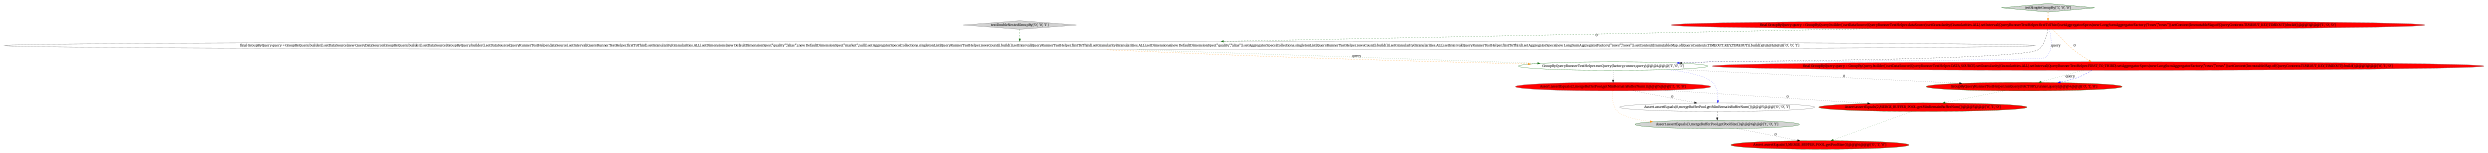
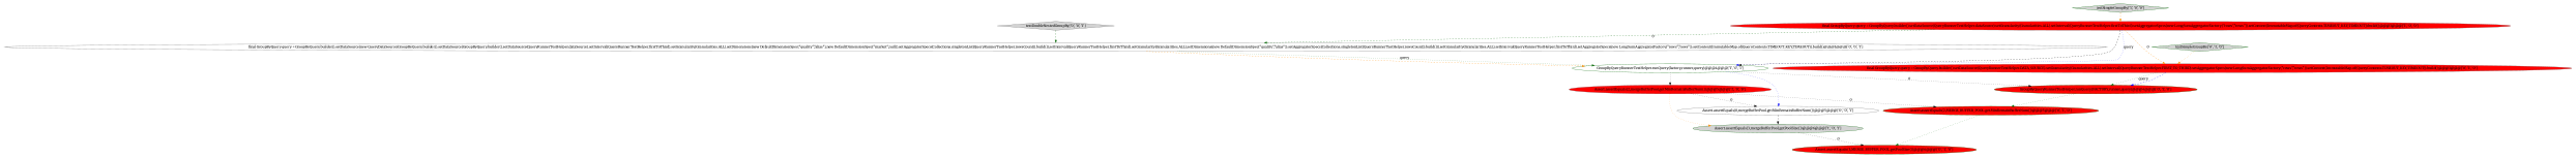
  digraph {
    fontname=Merriweather
    node [fillcolor=red shape=ellipse style=filled color=darkgreen fontname=Merriweather]
    edge [style=dotted color=black fontname=Merriweather]
    n1 [fillcolor=lightgray label="testSimpleGroupBy['1', '0', '0']" shape=diamond]
    n2 [label="final GroupByQuery query = GroupByQuery.builder().setDataSource(QueryRunnerTestHelper.dataSource).setGranularity(Granularities.ALL).setInterval(QueryRunnerTestHelper.firstToThird).setAggregatorSpecs(new LongSumAggregatorFactory(\"rows\",\"rows\")).setContext(ImmutableMap.of(QueryContexts.TIMEOUT_KEY,TIMEOUT)).build()@@@3@@@['1', '0', '0']" color=gray40]
    n3 [label="Assert.assertEquals(2,mergeBufferPool.getMinRemainBufferNum())@@@5@@@['1', '0', '0']" color=gray40]
    n4 [fillcolor=white label="Assert.assertEquals(0,mergeBufferPool.getMinRemainBufferNum())@@@5@@@['0', '0', '1']" color=gray40]
    n5 [fillcolor=lightgray label="Assert.assertEquals(3,mergeBufferPool.getPoolSize())@@@6@@@['1', '0', '1']"]
    n6 [label="Assert.assertEquals(2,MERGE_BUFFER_POOL.getMinRemainBufferNum())@@@5@@@['0', '1', '0']"]
    n7 [label="GroupByQueryRunnerTestHelper.runQuery(FACTORY,runner,query)@@@4@@@['0', '1', '0']"]
    n8 [fillcolor=lightgray label="testDoubleNestedGroupBy['0', '0', '1']" shape=diamond color=gray40]
    n9 [fillcolor=white label="final GroupByQuery query = GroupByQuery.builder().setDataSource(new QueryDataSource(GroupByQuery.builder().setDataSource(GroupByQuery.builder().setDataSource(QueryRunnerTestHelper.dataSource).setInterval(QueryRunnerTestHelper.firstToThird).setGranularity(Granularities.ALL).setDimensions(new DefaultDimensionSpec(\"quality\",\"alias\"),new DefaultDimensionSpec(\"market\",null)).setAggregatorSpecs(Collections.singletonList(QueryRunnerTestHelper.rowsCount)).build()).setInterval(QueryRunnerTestHelper.firstToThird).setGranularity(Granularities.ALL).setDimensions(new DefaultDimensionSpec(\"quality\",\"alias\")).setAggregatorSpecs(Collections.singletonList(QueryRunnerTestHelper.rowsCount)).build())).setGranularity(Granularities.ALL).setInterval(QueryRunnerTestHelper.firstToThird).setAggregatorSpecs(new LongSumAggregatorFactory(\"rows\",\"rows\")).setContext(ImmutableMap.of(QueryContexts.TIMEOUT_KEY,TIMEOUT)).build()@@@3@@@['0', '0', '1']" color=gray40]
    n10 [fillcolor=white label="GroupByQueryRunnerTestHelper.runQuery(factory,runner,query)@@@4@@@['1', '0', '1']"]
    n11 [label="Assert.assertEquals(3,MERGE_BUFFER_POOL.getPoolSize())@@@6@@@['0', '1', '0']"]
+   n12 [fillcolor=lightgray label="testSimpleGroupBy['0', '1', '0']" shape=diamond]
    n13 [label="final GroupByQuery query = GroupByQuery.builder().setDataSource(QueryRunnerTestHelper.DATA_SOURCE).setGranularity(Granularities.ALL).setInterval(QueryRunnerTestHelper.FIRST_TO_THIRD).setAggregatorSpecs(new LongSumAggregatorFactory(\"rows\",\"rows\")).setContext(ImmutableMap.of(QueryContexts.TIMEOUT_KEY,TIMEOUT)).build()@@@3@@@['0', '1', '0']" color=gray40]
    n1 -> n2 [style=dashed color=darkorange]
    n2 -> n9 [label=0 style=dashed color=darkgreen]
    n2 -> n10 [label=query color=blue]
    n2 -> n10 [style=dashed]
    n2 -> n13 [label=0 style=dashed color=darkorange]
    n3 -> n4 [label=0]
    n3 -> n5 [color=darkorange]
    n3 -> n6 [label=0]
    n4 -> n5 [style=dashed]
    n5 -> n11 [label=0]
    n6 -> n11 [color=darkgreen]
    n7 -> n6 [color=darkgreen]
    n8 -> n9 [style=dashed color=darkgreen]
    n9 -> n10 [style=dashed color=darkorange]
    n9 -> n10 [label=query color=darkgreen]
    n10 -> n3
    n10 -> n4 [color=blue]
    n10 -> n7 [label=0]
+   n12 -> n13 [color=darkorange]
    n13 -> n7 [label=query color=darkgreen]
    n13 -> n7 [style=dashed color=blue]
  }
